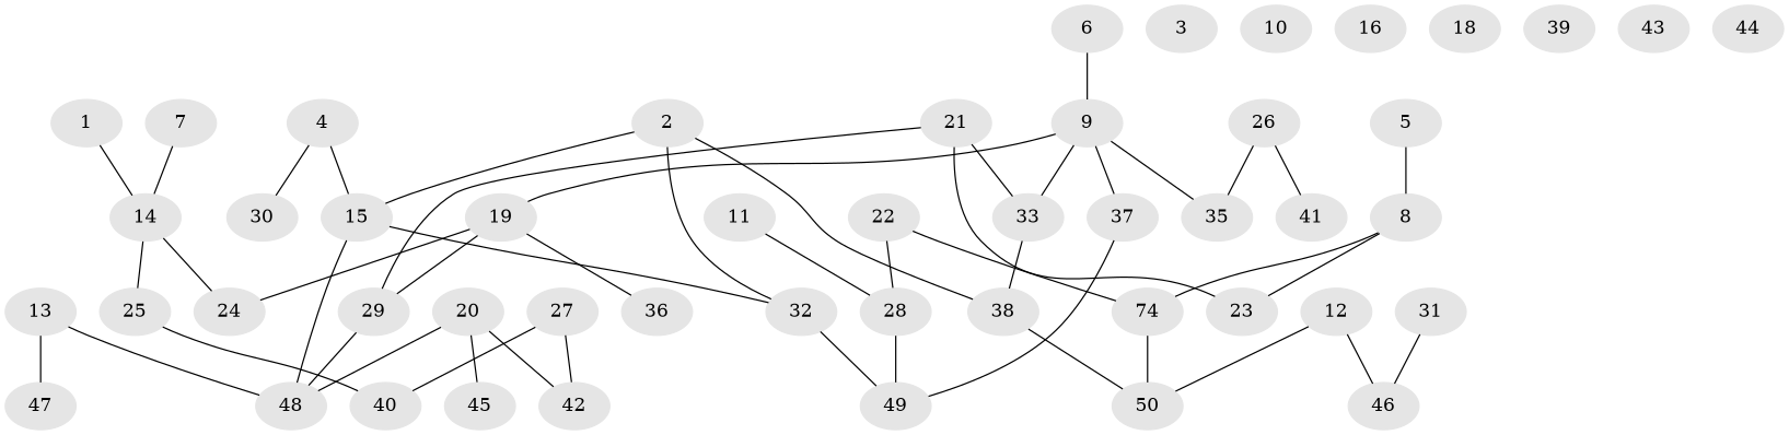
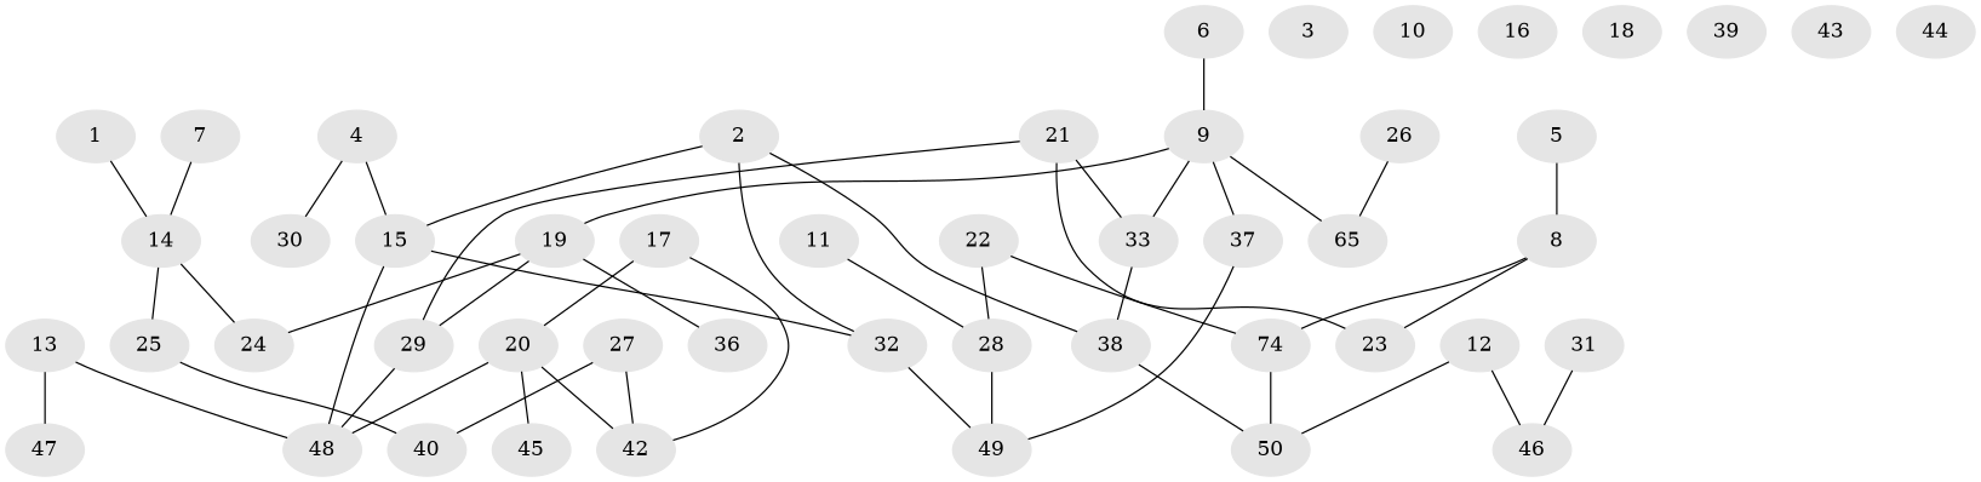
  graph {
    node [color=gray90 style=filled]
    1
    14
    24
    25
    2
    15
    32
    38
    48
    49
    50
    3
    4
    30
    5
    8
    23
    n18 [label=74]
    6
    9
    19
    33
-   35
+   35 [label=65]
    37
    7
    29
    36
    10
    11
    28
    12
    46
    13
    47
    40
    16
+   17
    20
    42
    45
    18
    21
    22
    26
-   41
    27
    31
    39
    43
    44
    1 -- 14
    14 -- 24
    14 -- 25
    25 -- 40
    2 -- 15
    2 -- 32
    2 -- 38
    15 -- 32
    15 -- 48
    32 -- 49
    38 -- 50
    4 -- 15
    4 -- 30
    5 -- 8
    8 -- 23
    8 -- n18
    n18 -- 50
    6 -- 9
    9 -- 19
    9 -- 33
    9 -- 35
    9 -- 37
    19 -- 24
    19 -- 29
    19 -- 36
    33 -- 38
    37 -- 49
    7 -- 14
    29 -- 48
    11 -- 28
    28 -- 49
    12 -- 50
    12 -- 46
    13 -- 48
    13 -- 47
+   17 -- 20
+   17 -- 42
    20 -- 48
    20 -- 42
    20 -- 45
    21 -- 23
    21 -- 33
    21 -- 29
    22 -- n18
    22 -- 28
    26 -- 35
-   26 -- 41
    27 -- 40
    27 -- 42
    31 -- 46
  }
